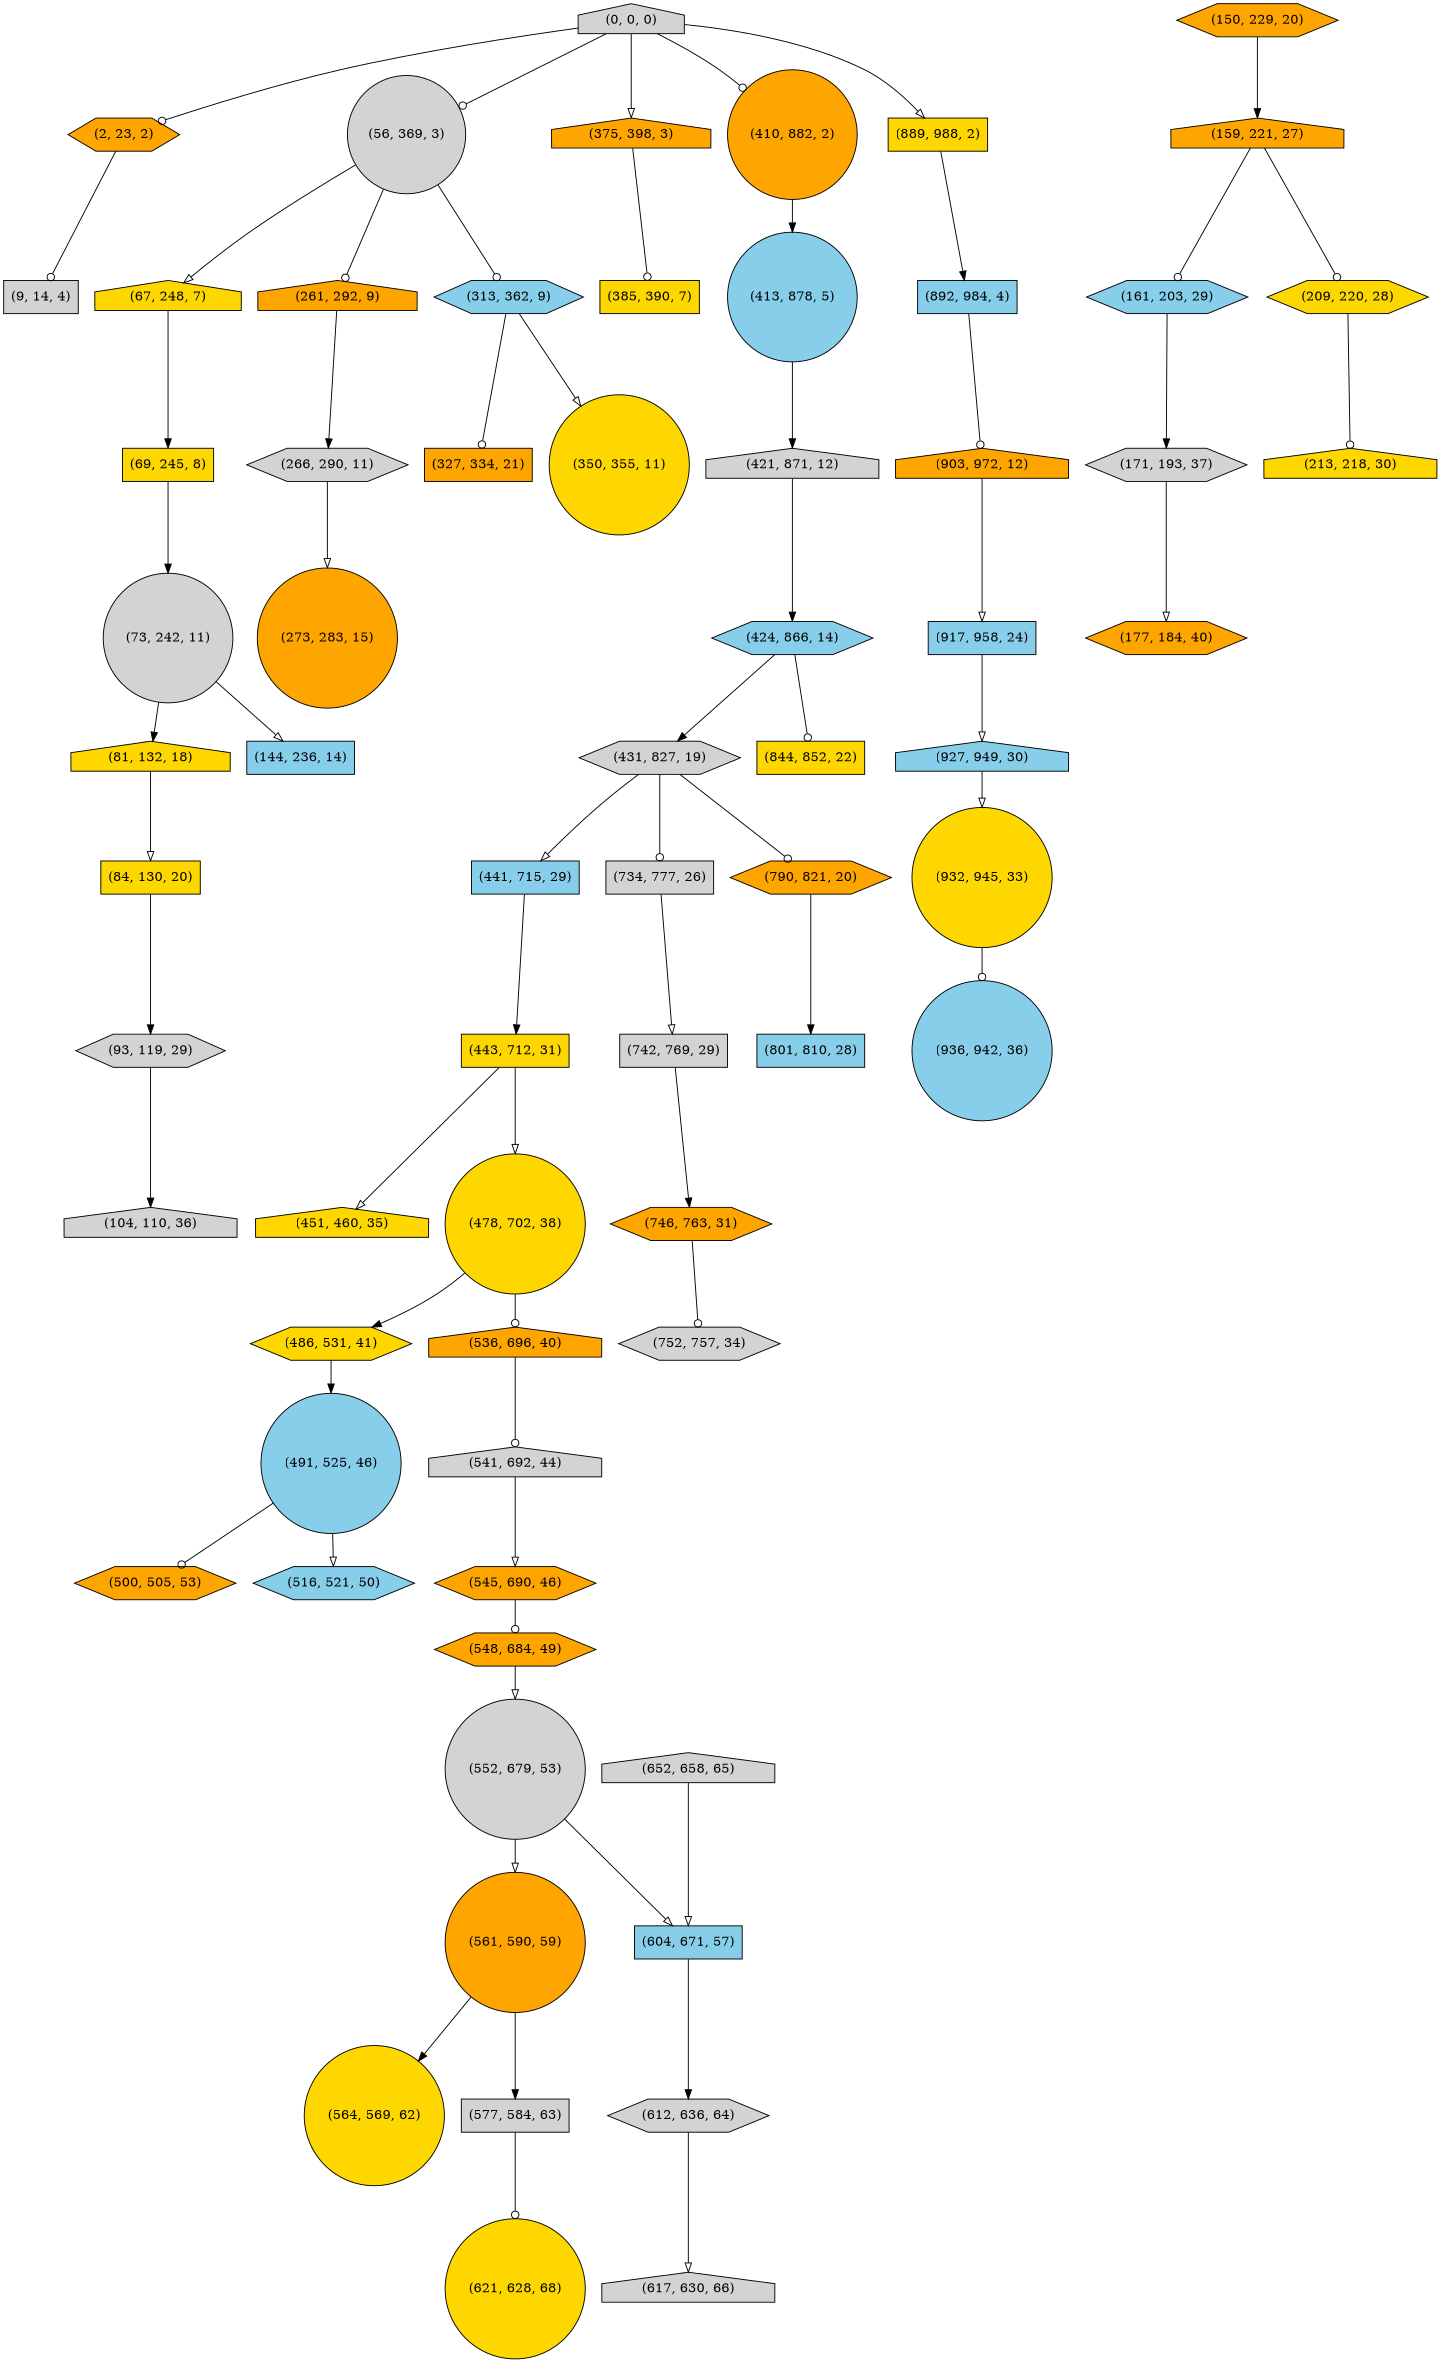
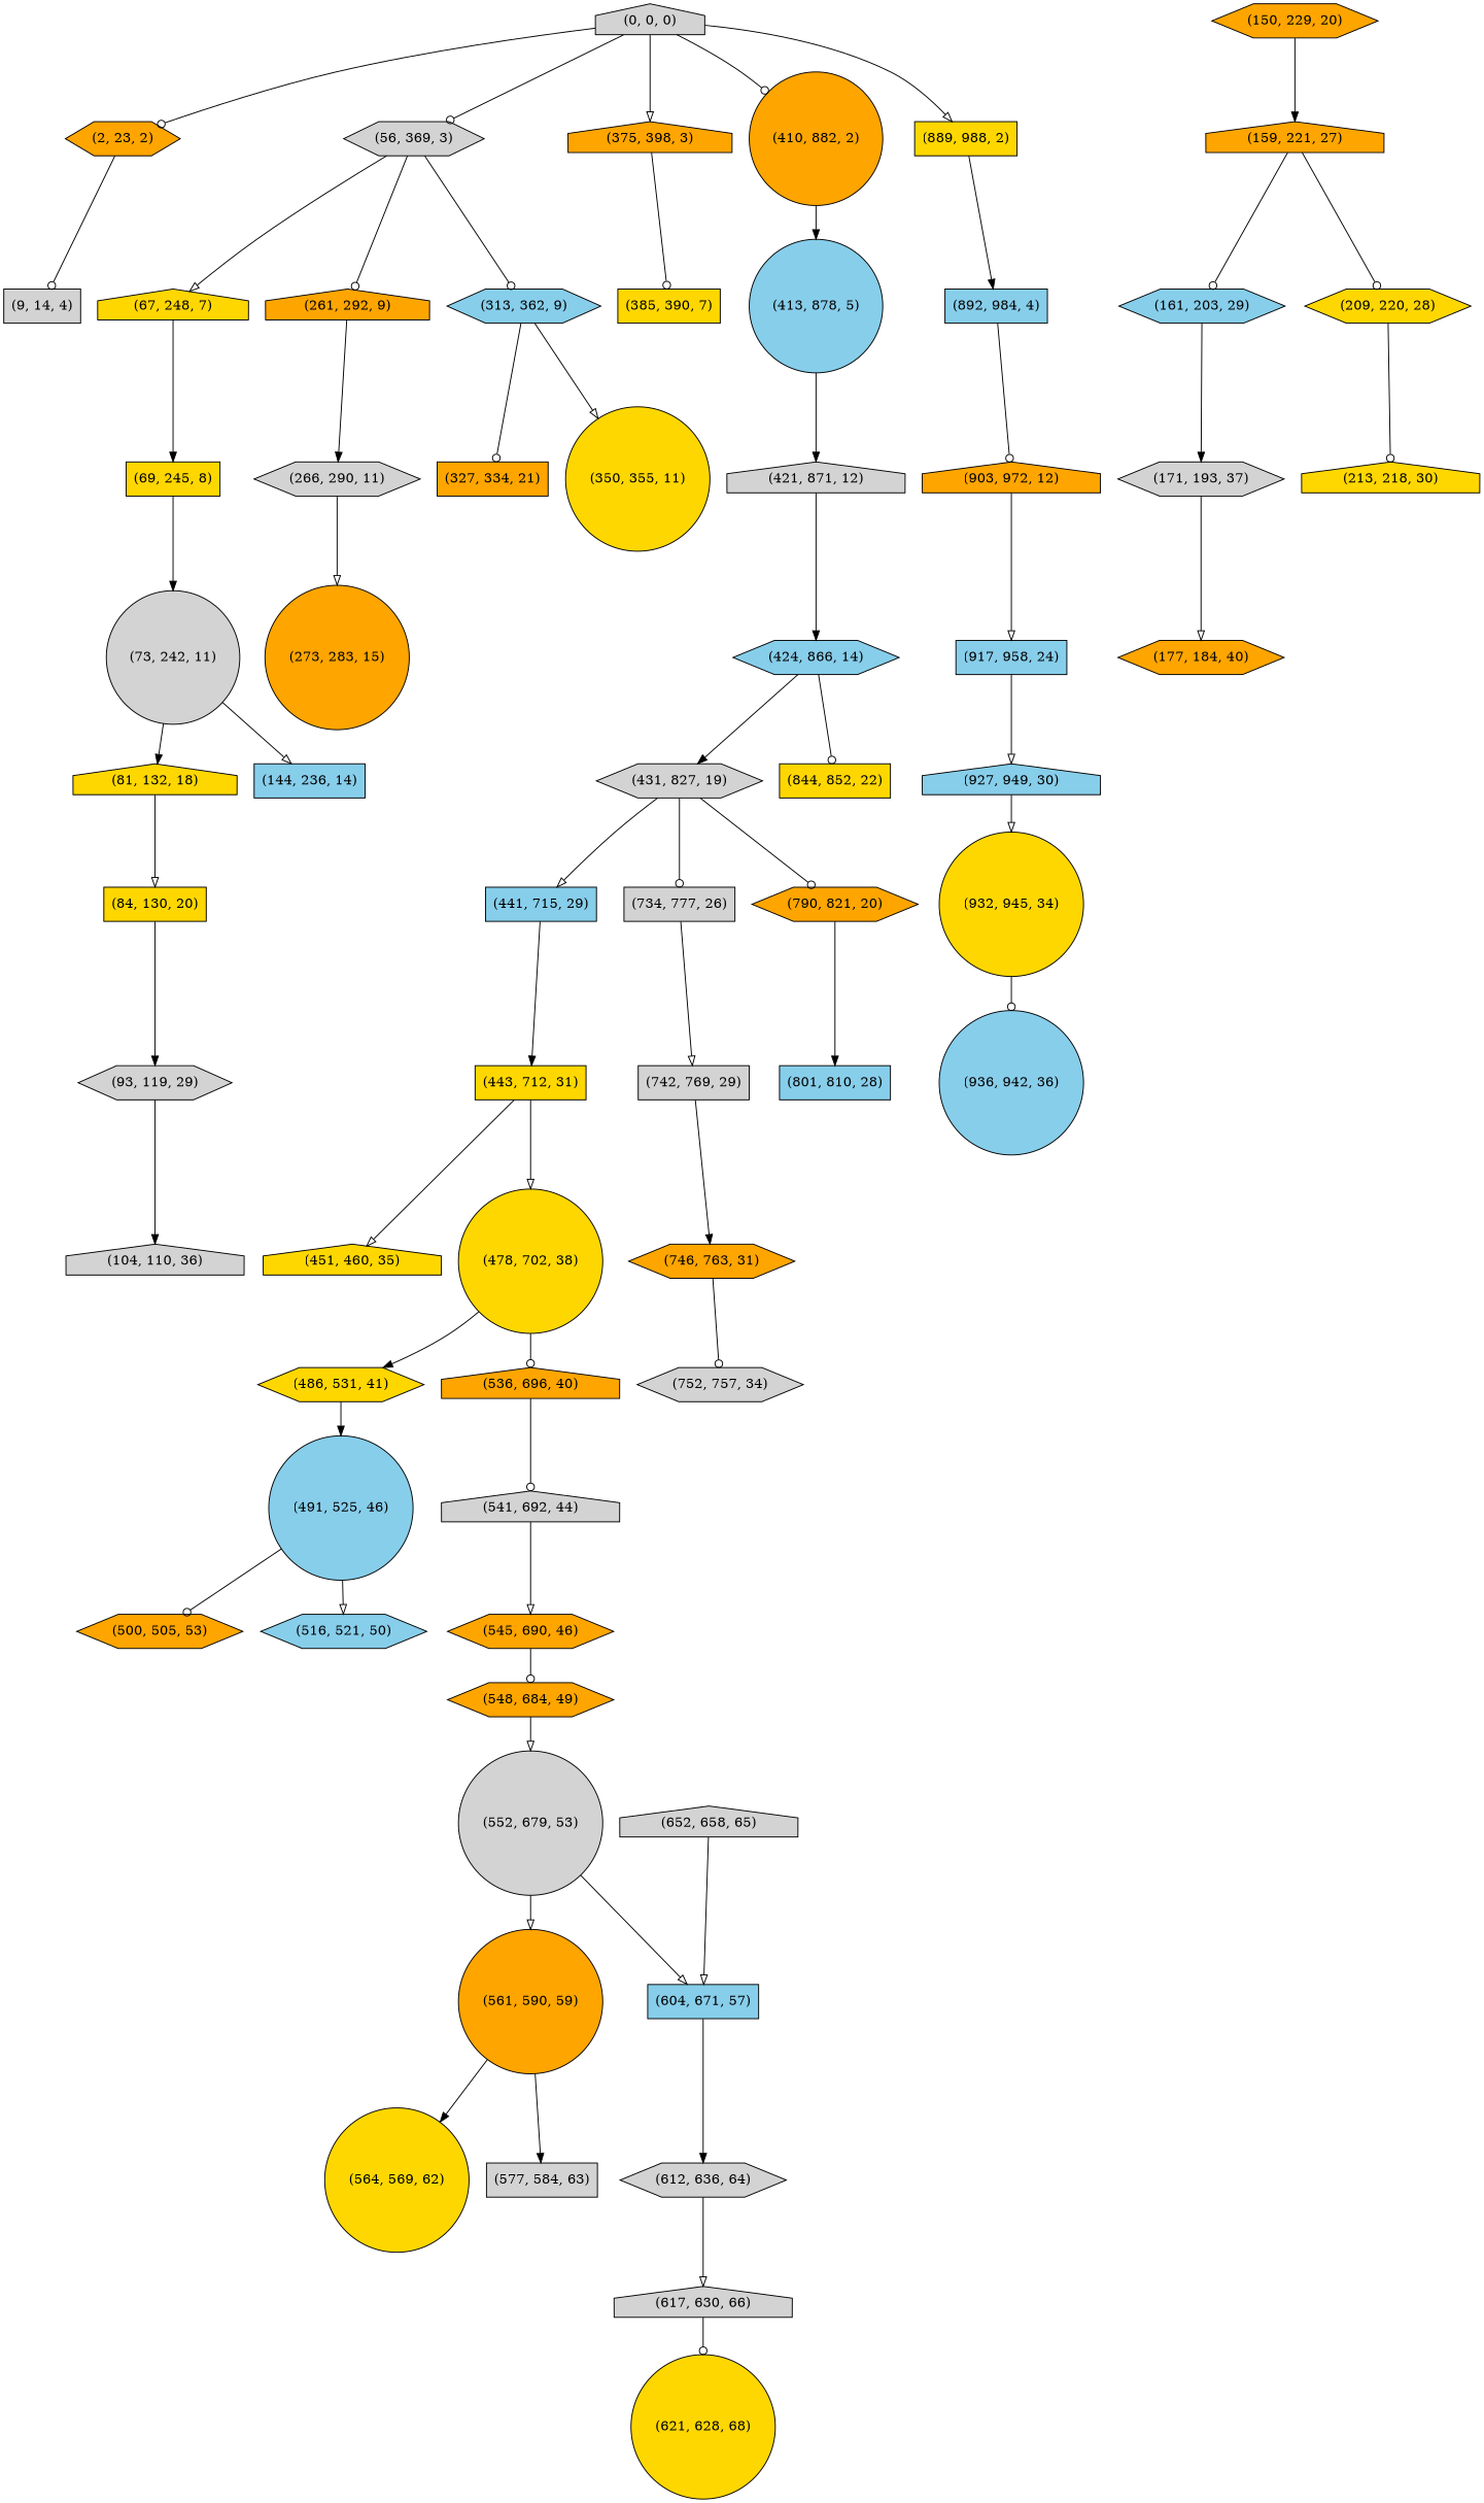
  digraph {
    node [fillcolor=lightgrey shape=hexagon style=filled]
    edge [arrowhead=odot]
    "(0, 0, 0)" [shape=house]
    "(2, 23, 2)" [fillcolor=orange]
-   "(56, 369, 3)" [shape=circle]
+   "(56, 369, 3)"
    "(375, 398, 3)" [fillcolor=orange shape=house]
    "(410, 882, 2)" [fillcolor=orange shape=circle]
    "(889, 988, 2)" [fillcolor=gold shape=box]
    "(9, 14, 4)" [shape=box]
    "(67, 248, 7)" [fillcolor=gold shape=house]
    "(261, 292, 9)" [fillcolor=orange shape=house]
    "(313, 362, 9)" [fillcolor=skyblue]
    "(385, 390, 7)" [fillcolor=gold shape=box]
    "(413, 878, 5)" [fillcolor=skyblue shape=circle]
    "(892, 984, 4)" [fillcolor=skyblue shape=box]
    "(69, 245, 8)" [fillcolor=gold shape=box]
    "(266, 290, 11)"
    "(327, 334, 21)" [fillcolor=orange shape=box]
    "(350, 355, 11)" [fillcolor=gold shape=circle]
    "(73, 242, 11)" [shape=circle]
    "(81, 132, 18)" [fillcolor=gold shape=house]
    "(144, 236, 14)" [fillcolor=skyblue shape=box]
    "(84, 130, 20)" [fillcolor=gold shape=box]
    "(93, 119, 29)"
    "(104, 110, 36)" [shape=house]
    "(150, 229, 20)" [fillcolor=orange]
    "(159, 221, 27)" [fillcolor=orange shape=house]
    "(161, 203, 29)" [fillcolor=skyblue]
    "(209, 220, 28)" [fillcolor=gold]
    "(171, 193, 37)"
    "(213, 218, 30)" [fillcolor=gold shape=house]
    "(177, 184, 40)" [fillcolor=orange]
    "(273, 283, 15)" [fillcolor=orange shape=circle]
    "(421, 871, 12)" [shape=house]
    "(424, 866, 14)" [fillcolor=skyblue]
    "(431, 827, 19)"
    "(844, 852, 22)" [fillcolor=gold shape=box]
    "(441, 715, 29)" [fillcolor=skyblue shape=box]
    "(734, 777, 26)" [shape=box]
    "(790, 821, 20)" [fillcolor=orange]
    "(443, 712, 31)" [fillcolor=gold shape=box]
    "(742, 769, 29)" [shape=box]
    "(801, 810, 28)" [fillcolor=skyblue shape=box]
    "(451, 460, 35)" [fillcolor=gold shape=house]
    "(478, 702, 38)" [fillcolor=gold shape=circle]
    "(486, 531, 41)" [fillcolor=gold]
    "(536, 696, 40)" [fillcolor=orange shape=house]
    "(491, 525, 46)" [fillcolor=skyblue shape=circle]
    "(541, 692, 44)" [shape=house]
    "(500, 505, 53)" [fillcolor=orange]
    "(516, 521, 50)" [fillcolor=skyblue]
    "(545, 690, 46)" [fillcolor=orange]
    "(548, 684, 49)" [fillcolor=orange]
    "(552, 679, 53)" [shape=circle]
    "(561, 590, 59)" [fillcolor=orange shape=circle]
    "(604, 671, 57)" [fillcolor=skyblue shape=box]
    "(564, 569, 62)" [fillcolor=gold shape=circle]
    "(577, 584, 63)" [shape=box]
    "(612, 636, 64)"
    "(617, 630, 66)" [shape=house]
    "(652, 658, 65)" [shape=house]
    "(621, 628, 68)" [fillcolor=gold shape=circle]
    "(746, 763, 31)" [fillcolor=orange]
    "(752, 757, 34)"
    "(903, 972, 12)" [fillcolor=orange shape=house]
    "(917, 958, 24)" [fillcolor=skyblue shape=box]
    "(927, 949, 30)" [fillcolor=skyblue shape=house]
-   "(932, 945, 34)" [fillcolor=gold shape=circle label="(932, 945, 33)"]
+   "(932, 945, 34)" [fillcolor=gold shape=circle]
    "(936, 942, 36)" [fillcolor=skyblue shape=circle]
    "(0, 0, 0)" -> "(2, 23, 2)"
    "(0, 0, 0)" -> "(56, 369, 3)"
    "(0, 0, 0)" -> "(375, 398, 3)" [arrowhead=onormal]
    "(0, 0, 0)" -> "(410, 882, 2)"
    "(0, 0, 0)" -> "(889, 988, 2)" [arrowhead=onormal]
    "(2, 23, 2)" -> "(9, 14, 4)"
    "(56, 369, 3)" -> "(67, 248, 7)" [arrowhead=onormal]
    "(56, 369, 3)" -> "(261, 292, 9)"
    "(56, 369, 3)" -> "(313, 362, 9)"
    "(375, 398, 3)" -> "(385, 390, 7)"
    "(410, 882, 2)" -> "(413, 878, 5)" [arrowhead=normal]
    "(889, 988, 2)" -> "(892, 984, 4)" [arrowhead=normal]
    "(67, 248, 7)" -> "(69, 245, 8)" [arrowhead=normal]
    "(261, 292, 9)" -> "(266, 290, 11)" [arrowhead=normal]
    "(313, 362, 9)" -> "(327, 334, 21)"
    "(313, 362, 9)" -> "(350, 355, 11)" [arrowhead=onormal]
    "(413, 878, 5)" -> "(421, 871, 12)" [arrowhead=normal]
    "(892, 984, 4)" -> "(903, 972, 12)"
    "(69, 245, 8)" -> "(73, 242, 11)" [arrowhead=normal]
    "(266, 290, 11)" -> "(273, 283, 15)" [arrowhead=onormal]
    "(73, 242, 11)" -> "(81, 132, 18)" [arrowhead=normal]
    "(73, 242, 11)" -> "(144, 236, 14)" [arrowhead=onormal]
    "(81, 132, 18)" -> "(84, 130, 20)" [arrowhead=onormal]
    "(84, 130, 20)" -> "(93, 119, 29)" [arrowhead=normal]
    "(93, 119, 29)" -> "(104, 110, 36)" [arrowhead=normal]
    "(150, 229, 20)" -> "(159, 221, 27)" [arrowhead=normal]
    "(159, 221, 27)" -> "(161, 203, 29)"
    "(159, 221, 27)" -> "(209, 220, 28)"
    "(161, 203, 29)" -> "(171, 193, 37)" [arrowhead=normal]
    "(209, 220, 28)" -> "(213, 218, 30)"
    "(171, 193, 37)" -> "(177, 184, 40)" [arrowhead=onormal]
    "(421, 871, 12)" -> "(424, 866, 14)" [arrowhead=normal]
    "(424, 866, 14)" -> "(431, 827, 19)" [arrowhead=normal]
    "(424, 866, 14)" -> "(844, 852, 22)"
    "(431, 827, 19)" -> "(441, 715, 29)" [arrowhead=onormal]
    "(431, 827, 19)" -> "(734, 777, 26)"
    "(431, 827, 19)" -> "(790, 821, 20)"
    "(441, 715, 29)" -> "(443, 712, 31)" [arrowhead=normal]
    "(734, 777, 26)" -> "(742, 769, 29)" [arrowhead=onormal]
    "(790, 821, 20)" -> "(801, 810, 28)" [arrowhead=normal]
    "(443, 712, 31)" -> "(451, 460, 35)" [arrowhead=onormal]
    "(443, 712, 31)" -> "(478, 702, 38)" [arrowhead=onormal]
    "(742, 769, 29)" -> "(746, 763, 31)" [arrowhead=normal]
    "(478, 702, 38)" -> "(486, 531, 41)" [arrowhead=normal]
    "(478, 702, 38)" -> "(536, 696, 40)"
    "(486, 531, 41)" -> "(491, 525, 46)" [arrowhead=normal]
    "(536, 696, 40)" -> "(541, 692, 44)"
    "(491, 525, 46)" -> "(500, 505, 53)"
    "(491, 525, 46)" -> "(516, 521, 50)" [arrowhead=onormal]
    "(541, 692, 44)" -> "(545, 690, 46)" [arrowhead=onormal]
    "(545, 690, 46)" -> "(548, 684, 49)"
    "(548, 684, 49)" -> "(552, 679, 53)" [arrowhead=onormal]
    "(552, 679, 53)" -> "(561, 590, 59)" [arrowhead=onormal]
    "(552, 679, 53)" -> "(604, 671, 57)" [arrowhead=onormal]
    "(561, 590, 59)" -> "(564, 569, 62)" [arrowhead=normal]
    "(561, 590, 59)" -> "(577, 584, 63)" [arrowhead=normal]
    "(604, 671, 57)" -> "(612, 636, 64)" [arrowhead=normal]
    "(612, 636, 64)" -> "(617, 630, 66)" [arrowhead=onormal]
-   "(577, 584, 63)" -> "(621, 628, 68)"
+   "(617, 630, 66)" -> "(621, 628, 68)"
    "(652, 658, 65)" -> "(604, 671, 57)" [arrowhead=onormal]
    "(746, 763, 31)" -> "(752, 757, 34)"
    "(903, 972, 12)" -> "(917, 958, 24)" [arrowhead=onormal]
    "(917, 958, 24)" -> "(927, 949, 30)" [arrowhead=onormal]
    "(927, 949, 30)" -> "(932, 945, 34)" [arrowhead=onormal]
    "(932, 945, 34)" -> "(936, 942, 36)"
  }
